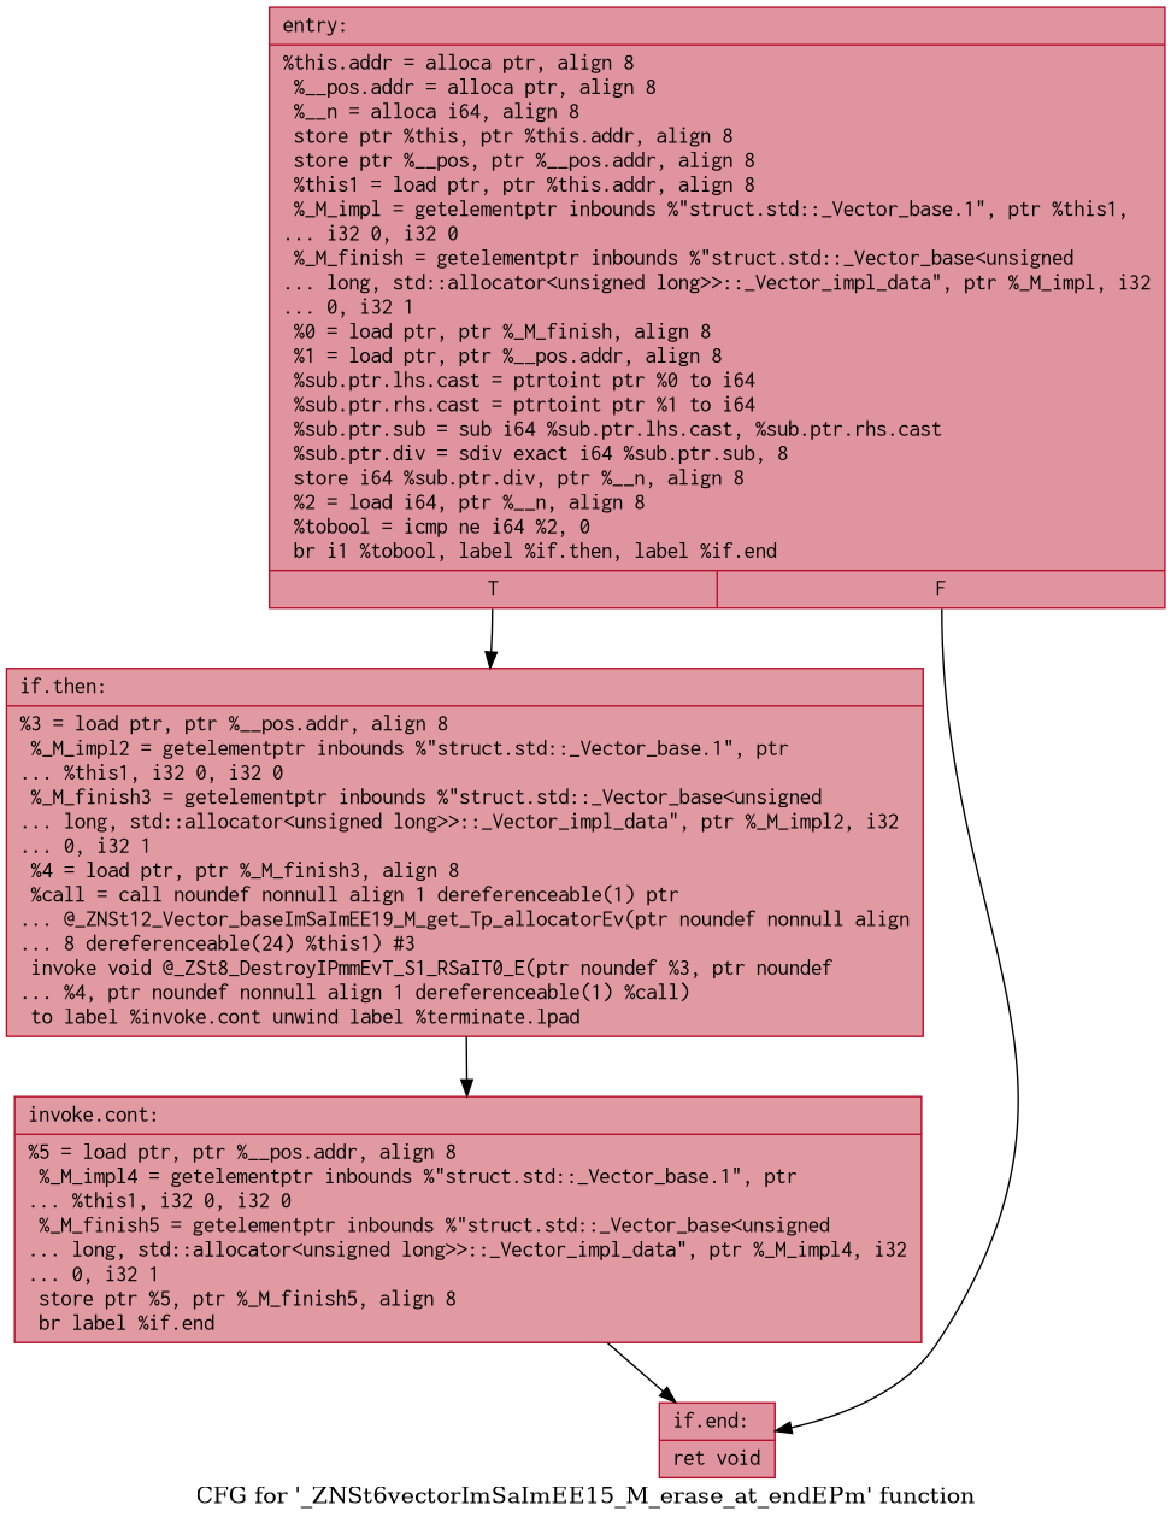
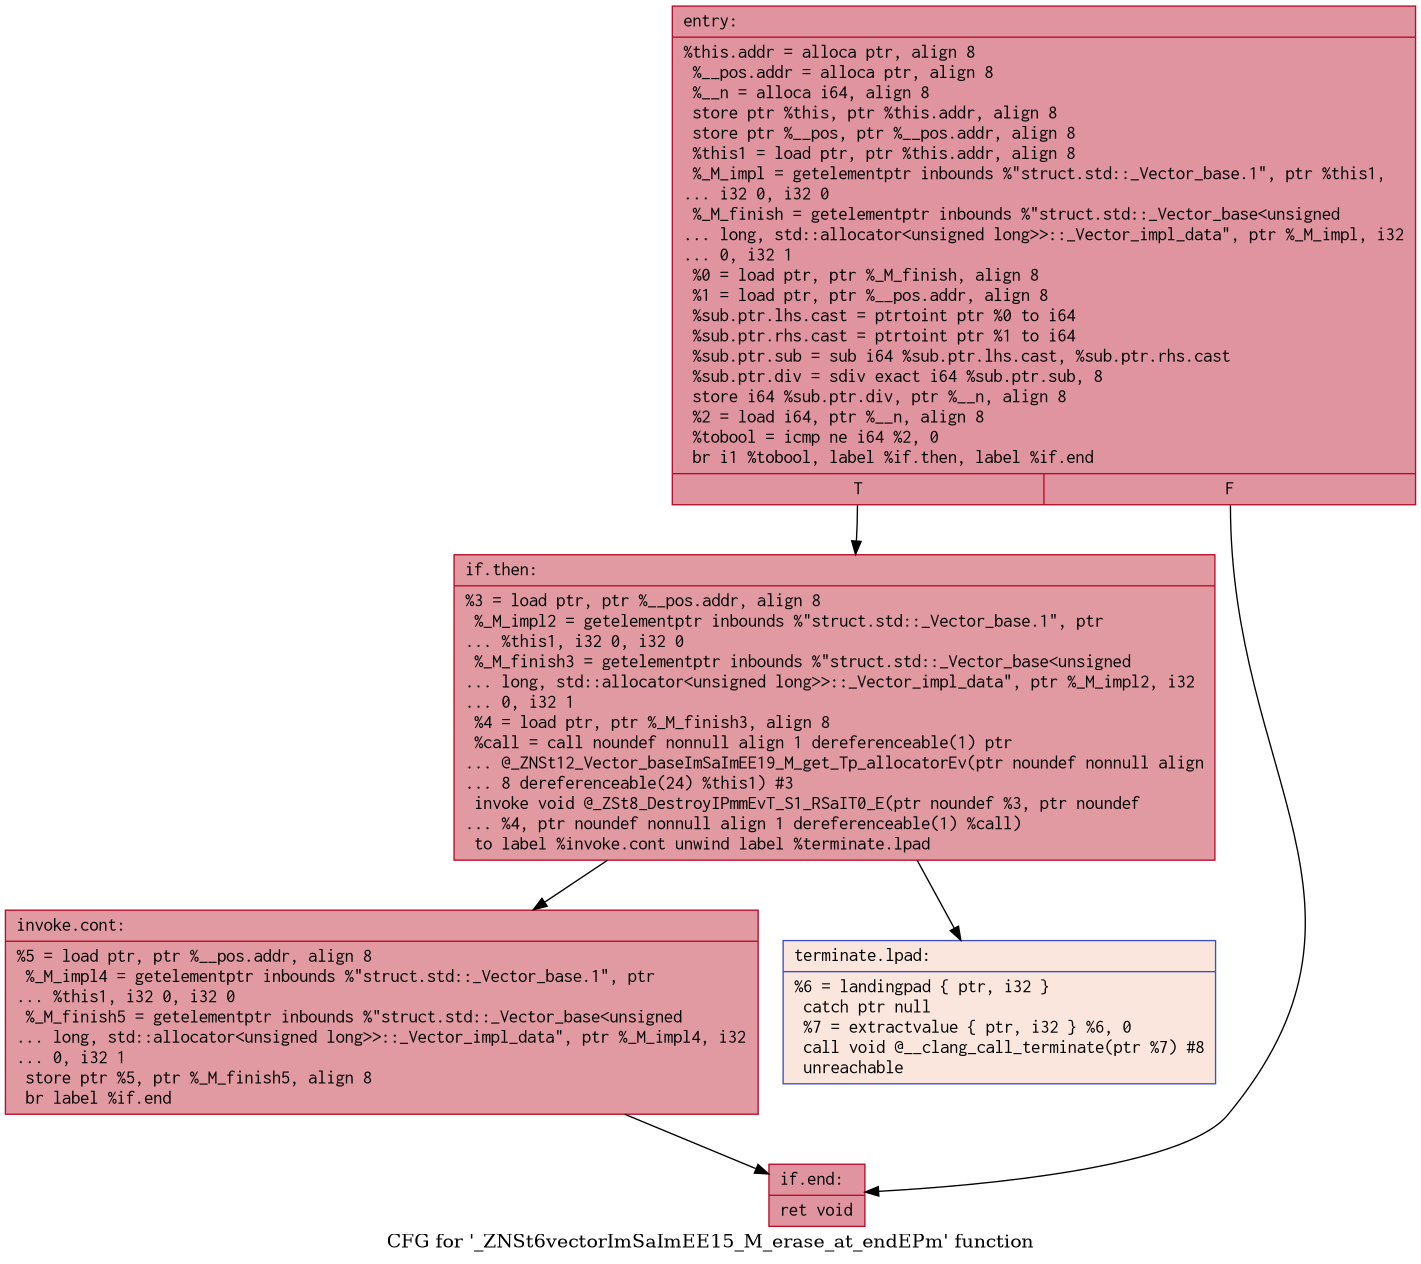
  digraph {
    label="CFG for '_ZNSt6vectorImSaImEE15_M_erase_at_endEPm' function"
    node [color="#b70d28ff" fillcolor="#b70d2870" fontname=Courier shape=record style=filled]
    n1 [label="{entry:\l|  %this.addr = alloca ptr, align 8\l  %__pos.addr = alloca ptr, align 8\l  %__n = alloca i64, align 8\l  store ptr %this, ptr %this.addr, align 8\l  store ptr %__pos, ptr %__pos.addr, align 8\l  %this1 = load ptr, ptr %this.addr, align 8\l  %_M_impl = getelementptr inbounds %\"struct.std::_Vector_base.1\", ptr %this1,\l... i32 0, i32 0\l  %_M_finish = getelementptr inbounds %\"struct.std::_Vector_base\<unsigned\l... long, std::allocator\<unsigned long\>\>::_Vector_impl_data\", ptr %_M_impl, i32\l... 0, i32 1\l  %0 = load ptr, ptr %_M_finish, align 8\l  %1 = load ptr, ptr %__pos.addr, align 8\l  %sub.ptr.lhs.cast = ptrtoint ptr %0 to i64\l  %sub.ptr.rhs.cast = ptrtoint ptr %1 to i64\l  %sub.ptr.sub = sub i64 %sub.ptr.lhs.cast, %sub.ptr.rhs.cast\l  %sub.ptr.div = sdiv exact i64 %sub.ptr.sub, 8\l  store i64 %sub.ptr.div, ptr %__n, align 8\l  %2 = load i64, ptr %__n, align 8\l  %tobool = icmp ne i64 %2, 0\l  br i1 %tobool, label %if.then, label %if.end\l|{<s0>T|<s1>F}}"]
    n2 [fillcolor="#bb1b2c70" label="{if.then:\l|  %3 = load ptr, ptr %__pos.addr, align 8\l  %_M_impl2 = getelementptr inbounds %\"struct.std::_Vector_base.1\", ptr\l... %this1, i32 0, i32 0\l  %_M_finish3 = getelementptr inbounds %\"struct.std::_Vector_base\<unsigned\l... long, std::allocator\<unsigned long\>\>::_Vector_impl_data\", ptr %_M_impl2, i32\l... 0, i32 1\l  %4 = load ptr, ptr %_M_finish3, align 8\l  %call = call noundef nonnull align 1 dereferenceable(1) ptr\l... @_ZNSt12_Vector_baseImSaImEE19_M_get_Tp_allocatorEv(ptr noundef nonnull align\l... 8 dereferenceable(24) %this1) #3\l  invoke void @_ZSt8_DestroyIPmmEvT_S1_RSaIT0_E(ptr noundef %3, ptr noundef\l... %4, ptr noundef nonnull align 1 dereferenceable(1) %call)\l          to label %invoke.cont unwind label %terminate.lpad\l}"]
    n3 [label="{if.end:\l|  ret void\l}"]
    n4 [fillcolor="#bb1b2c70" label="{invoke.cont:\l|  %5 = load ptr, ptr %__pos.addr, align 8\l  %_M_impl4 = getelementptr inbounds %\"struct.std::_Vector_base.1\", ptr\l... %this1, i32 0, i32 0\l  %_M_finish5 = getelementptr inbounds %\"struct.std::_Vector_base\<unsigned\l... long, std::allocator\<unsigned long\>\>::_Vector_impl_data\", ptr %_M_impl4, i32\l... 0, i32 1\l  store ptr %5, ptr %_M_finish5, align 8\l  br label %if.end\l}"]
+   n5 [color="#3d50c3ff" fillcolor="#f3c7b170" label="{terminate.lpad:\l|  %6 = landingpad \{ ptr, i32 \}\l          catch ptr null\l  %7 = extractvalue \{ ptr, i32 \} %6, 0\l  call void @__clang_call_terminate(ptr %7) #8\l  unreachable\l}"]
    n1 -> n2 [tailport=s0]
    n1 -> n3 [tailport=s1]
    n2 -> n4
+   n2 -> n5
    n4 -> n3
  }
